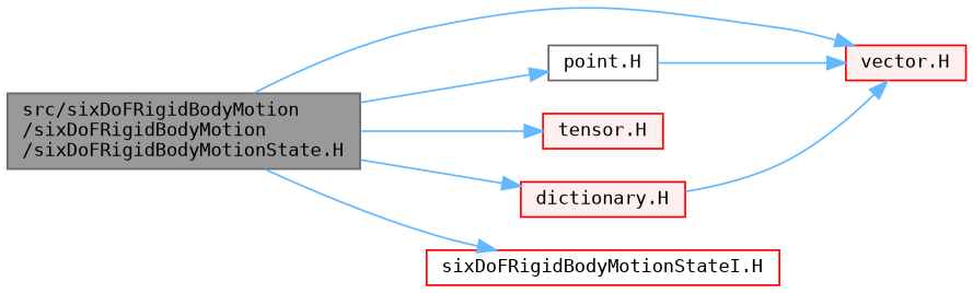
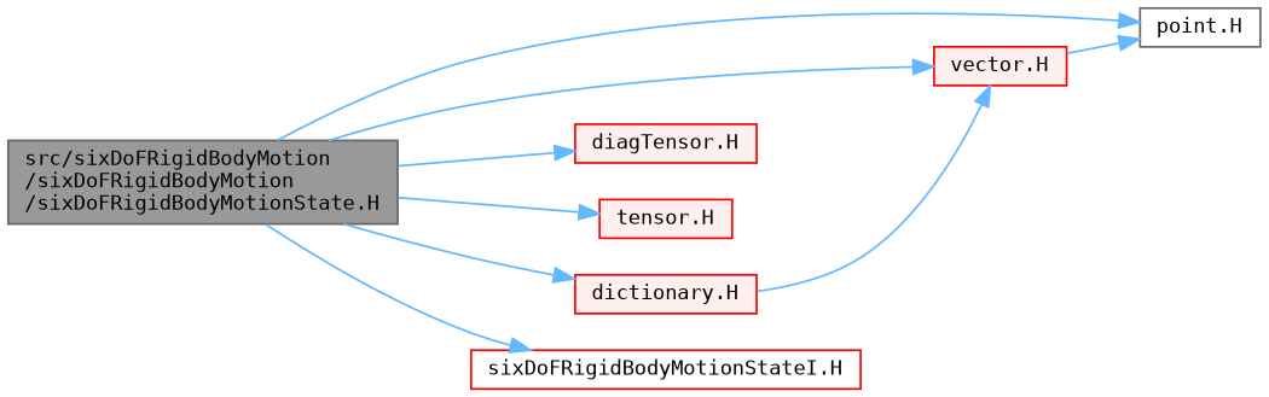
  digraph {
    fontname="DejaVu Sans Mono"
    rankdir=LR
    node [color=red fillcolor="#FFF0F0" fontname="DejaVu Sans Mono" fontsize=10 shape=box style=filled]
    edge [color=steelblue1 fontname="DejaVu Sans Mono" fontsize=10 labelfontname=Helvetica labelfontsize=10 style=solid]
    n1 [color=gray40 fillcolor=grey60 fontcolor=black height=0.2 label="src/sixDoFRigidBodyMotion\l/sixDoFRigidBodyMotion\l/sixDoFRigidBodyMotionState.H" width=0.4]
    n2 [height=0.2 label="vector.H" width=0.4]
    n3 [color=grey40 fillcolor=white height=0.2 label="point.H" width=0.4]
+   n4 [height=0.2 label="diagTensor.H" width=0.4]
    n5 [height=0.2 label="tensor.H" width=0.4]
    n6 [height=0.2 label="dictionary.H" width=0.4]
    n7 [fillcolor=white height=0.2 label="sixDoFRigidBodyMotionStateI.H" width=0.4]
    n1 -> n2
    n1 -> n3
+   n1 -> n4
    n1 -> n5
    n1 -> n6
    n1 -> n7
-   n3 -> n2
+   n2 -> n3
    n6 -> n2
  }
